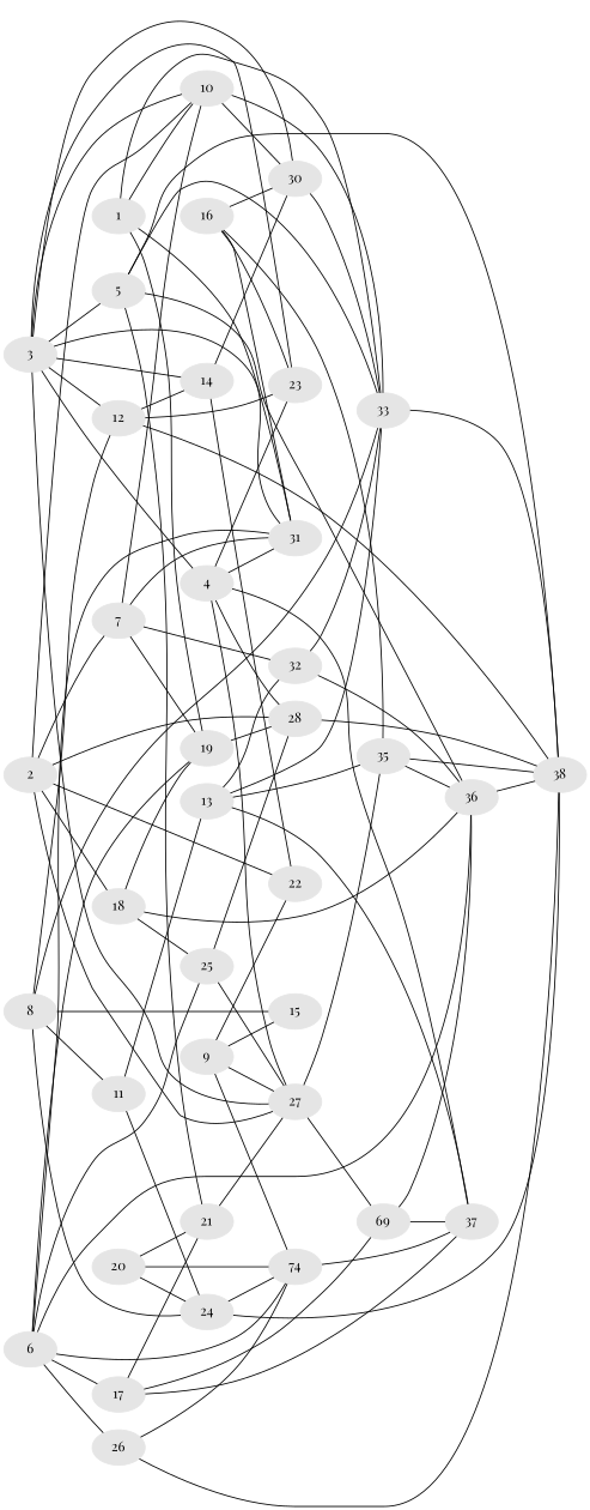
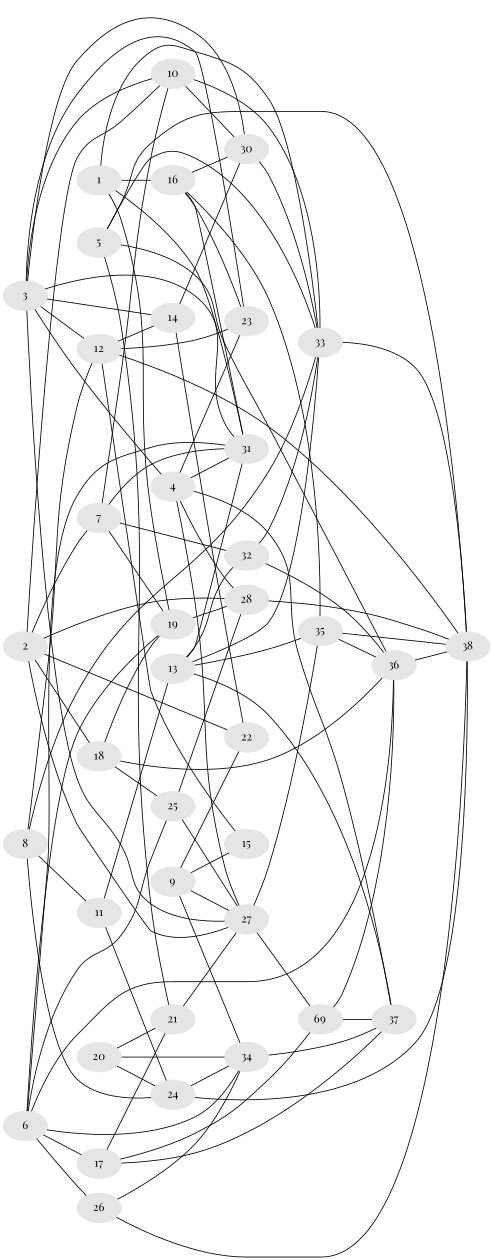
  graph {
    fontname="Playfair Display"
    rankdir=LR
    node [color=gray90 fontname="Playfair Display" style=filled]
    edge [fontname="Playfair Display" weight=1.0]
    1
    10
    19
    31
    33
    30
    28
    38
    2
    7
    18
    22
    27
    32
    36
    25
    35
    n18 [label=69]
    3
    4
    5
    12
    14
    23
    37
    21
    15
    6
    17
    26
-   34 [label=74]
+   34
    8
    11
    24
    13
    9
    16
    20
-   1 -- 10
+   1 -- 16
    1 -- 19
    1 -- 31
    1 -- 33
    10 -- 33
    10 -- 30
    19 -- 28
    33 -- 38
    30 -- 33
    28 -- 38
    2 -- 10
    2 -- 28
    2 -- 7
    2 -- 18
    2 -- 22
    2 -- 27
    7 -- 10
    7 -- 19
    7 -- 31
    7 -- 32
    18 -- 19
    18 -- 36
    18 -- 25
    27 -- 35
    27 -- n18 [weight=2.0]
    32 -- 33 [weight=2.0]
    32 -- 36
    36 -- 38 [weight=2.0]
    25 -- 28
    25 -- 27
    35 -- 38
    35 -- 36
    n18 -- 36
    n18 -- 37
    3 -- 10
    3 -- 31
    3 -- 30
    3 -- 27
    3 -- 4 [weight=2.0]
-   3 -- 5
    3 -- 12
    3 -- 14
    3 -- 23
    4 -- 31
    4 -- 28
    4 -- 27 [weight=2.0]
    4 -- 23
    4 -- 37
    5 -- 33
    5 -- 38
    5 -- 36
    5 -- 21 [weight=2.0]
    12 -- 38
    12 -- 14
    12 -- 23
-   8 -- 15
+   12 -- 15
    14 -- 30 [weight=2.0]
    14 -- 22
    21 -- 27 [weight=2.0]
    6 -- 19
    6 -- 31
    6 -- 36
    6 -- 25
    6 -- 17 [weight=2.0]
    6 -- 26 [weight=2.0]
    6 -- 34
    17 -- n18
    17 -- 37
    17 -- 21
    26 -- 38
    26 -- 34
    34 -- 37
    8 -- 33
    8 -- 12
    8 -- 11
    8 -- 24
    11 -- 24
    11 -- 13 [weight=2.0]
    24 -- 38 [weight=2.0]
    24 -- 34
+   13 -- 31
    13 -- 33
    13 -- 32
    13 -- 35
    13 -- 37
    9 -- 22
    9 -- 27
    9 -- 15
    9 -- 34 [weight=3.0]
    16 -- 31
    16 -- 30
    16 -- 35
    16 -- 23
    20 -- 21
    20 -- 34
    20 -- 24
  }
